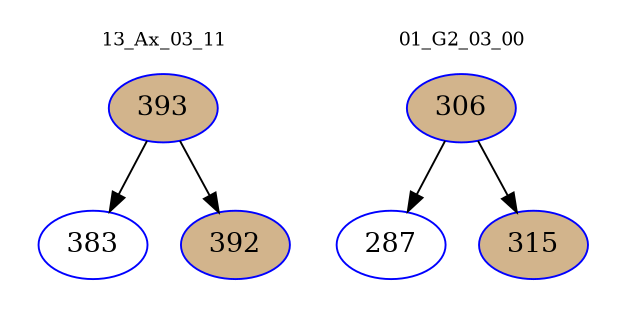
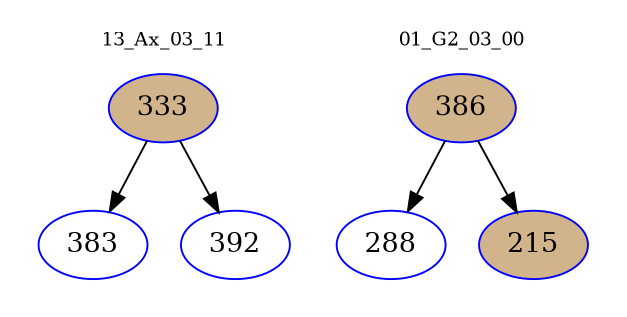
  digraph {
    node [color=blue fillcolor=tan style=filled]
    edge [color=black]
-   n1 [label=393]
+   n1 [label=333]
    n2 [fillcolor=white label=383]
-   n3 [label=392]
-   n4 [label=306]
-   n5 [fillcolor=white label=287]
-   n6 [label=315]
+   n3 [fillcolor=white label=392]
+   n4 [label=386]
+   n5 [fillcolor=white label=288]
+   n6 [label=215]
    subgraph cluster_1 {
      color=white
      fontsize=10
      label="13_Ax_03_11"
      n1
      n2
      n3
    }
    subgraph cluster_2 {
      color=white
      fontsize=10
      label="01_G2_03_00"
      n4
      n5
      n6
    }
    n1 -> n2
    n1 -> n3
    n4 -> n5
    n4 -> n6
  }
